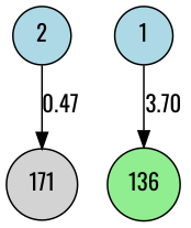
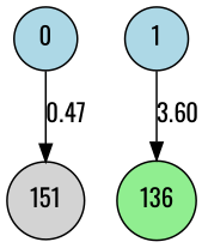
  digraph {
    fontname=Oswald
    rankdir=TB
    node [fillcolor=lightblue fontname=Oswald shape=circle style=filled]
    edge [fontname=Oswald]
-   n1 [label=2]
-   n2 [fillcolor=lightgray label=171]
+   n1 [label=0]
+   n2 [fillcolor=lightgray label=151]
    n3 [label=1]
    n4 [fillcolor=lightgreen label=136]
    n1 -> n2 [label=0.47]
-   n3 -> n4 [label=3.70]
+   n3 -> n4 [label=3.60]
  }
